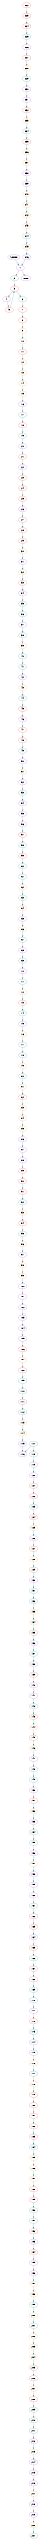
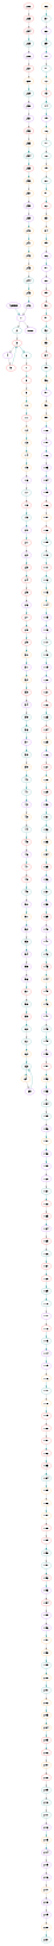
  digraph {
    node [color=purple]
    edge [color=teal]
    n1 [label=START]
    1
    2 [color=teal]
    n4 [label=EXIT]
    3 [color=red]
    4
    6 [color=teal]
    5 [color=red]
    7 [color=red]
    8 [color=red]
    9 [color=darkorange]
    10 [color=darkorange]
    11 [color=red]
    12 [color=darkorange]
    13 [color=darkorange]
    14 [color=darkorange]
    15 [color=darkorange]
    16
    17 [color=teal]
    18 [color=red]
    19 [color=teal]
    20
    21 [color=red]
    22
    23 [color=red]
    24 [color=red]
    25 [color=red]
    26
    27 [color=red]
    28 [color=red]
    29 [color=red]
    30 [color=darkorange]
    31
    32 [color=darkorange]
    33 [color=red]
    34
    35 [color=teal]
    36 [color=teal]
    37
    38 [color=teal]
    39 [color=darkorange]
    40 [color=teal]
    41 [color=teal]
    42
    43 [color=darkorange]
    44 [color=teal]
    45 [color=red]
    46
    47 [color=red]
    48 [color=red]
    49 [color=teal]
    50
    51 [color=darkorange]
    52
    53 [color=teal]
    54
    55
    56
    57 [color=red]
    58 [color=teal]
    59 [color=red]
    60 [color=teal]
    61 [color=teal]
    62 [color=darkorange]
    63 [color=teal]
    64 [color=darkorange]
    65
    66 [color=darkorange]
    67 [color=teal]
    68
    69 [color=teal]
    70
    71 [color=teal]
    72 [color=darkorange]
    73 [color=red]
    74 [color=teal]
    75
    76 [color=darkorange]
    77 [color=teal]
    78 [color=teal]
    79 [color=darkorange]
    80 [color=teal]
    81 [color=darkorange]
    82 [color=red]
    83 [color=darkorange]
    84 [color=darkorange]
    85 [color=darkorange]
    86
    87
    88
    89 [color=red]
    90 [color=red]
    91 [color=red]
    92 [color=teal]
    93 [color=darkorange]
    94 [color=red]
    95 [color=teal]
    96 [color=darkorange]
    97
    98 [color=darkorange]
    99 [color=darkorange]
    100
    101
    102
    103
    104
    105
    106 [color=red]
    107 [color=darkorange]
    108 [color=red]
    109 [color=teal]
    110 [color=teal]
    111 [color=red]
    112 [color=teal]
    113 [color=darkorange]
    114 [color=darkorange]
    115
    116
    117 [color=teal]
    118 [color=teal]
    119
    120
    121 [color=red]
    122 [color=red]
    123 [color=teal]
    124 [color=red]
    125 [color=darkorange]
    126
    127 [color=red]
    128 [color=darkorange]
    129 [color=red]
    130
    131 [color=teal]
    132 [color=teal]
    133 [color=darkorange]
    134 [color=darkorange]
    135 [color=red]
    136
    137 [color=teal]
    138
    139 [color=red]
    140
    141
    142 [color=teal]
    143 [color=red]
    144 [color=darkorange]
    145 [color=red]
    146 [color=darkorange]
    147
    148 [color=teal]
    149 [color=teal]
    150
    151 [color=red]
    152 [color=darkorange]
    153
    154 [color=teal]
    155 [color=teal]
    156
    157 [color=darkorange]
    n160 [label=758]
    159
    160
    161 [color=teal]
    162 [color=red]
    163 [color=red]
    164
    165 [color=red]
    166 [color=teal]
    167 [color=red]
    168 [color=red]
    169 [color=teal]
    170 [color=teal]
    171
    172 [color=red]
    173 [color=teal]
    174
    175
    176 [color=darkorange]
    177 [color=teal]
    178 [color=darkorange]
    179 [color=red]
    180 [color=red]
    181 [color=red]
    182 [color=red]
    183 [color=red]
    184 [color=teal]
    185 [color=darkorange]
    186 [color=darkorange]
    187 [color=darkorange]
    188 [color=red]
    189 [color=red]
    190 [color=teal]
    191 [color=teal]
    192 [color=red]
    193
    194 [color=red]
    195
    196
    197 [color=darkorange]
    198 [color=darkorange]
    199 [color=teal]
    200 [color=darkorange]
    201 [color=teal]
    202 [color=darkorange]
    203 [color=darkorange]
    204 [color=darkorange]
    205 [color=red]
    206 [color=red]
    207 [color=darkorange]
    208 [color=red]
    209 [color=teal]
    210 [color=teal]
    211 [color=teal]
    212
    213 [color=darkorange]
    214
    215
    216
    217 [color=darkorange]
    218
    219
    220 [color=darkorange]
    221 [color=teal]
    222 [color=red]
    223 [color=red]
    224 [color=red]
    225 [color=teal]
    226
    227 [color=red]
    n230 [color=darkorange label=628]
    229 [color=teal]
    230
    231
    232 [color=red]
    233 [color=darkorange]
    234 [color=teal]
    235 [color=red]
    236 [color=darkorange]
    237 [color=darkorange]
    238
    239
    240 [color=darkorange]
    241 [color=darkorange]
    242 [color=darkorange]
    243 [color=darkorange]
    244 [color=teal]
    245 [color=darkorange]
    246
    n1 -> 1
    1 -> 2 [color=gray40]
    1 -> n4 [color=gray40]
    2 -> 3 [color=gray40]
    3 -> 4 [color=gray40]
    3 -> 6
    4 -> 5 [color=gray40]
    6 -> 7 [color=gray40]
    5 -> 3
    7 -> 8
    8 -> 9 [color=gray40]
    9 -> 10
    10 -> 11
    11 -> 12 [color=gray40]
    12 -> 13
    13 -> 14
    14 -> 15
    15 -> 16 [color=gray40]
    16 -> 17 [color=gray40]
    17 -> 18 [color=gray40]
    18 -> 19
    19 -> 20
    20 -> 21
    21 -> 22 [color=gray40]
    22 -> 23
    23 -> 24
    24 -> 25 [color=gray40]
    25 -> 26 [color=gray40]
    26 -> 27
    27 -> 28
    28 -> 29
    29 -> 30
    30 -> 31
    31 -> 32
    32 -> 33
    33 -> 34 [color=gray40]
    34 -> 35 [color=gray40]
    35 -> 36
    36 -> 37
    37 -> 38
    38 -> 39 [color=gray40]
    39 -> 40
    40 -> 41
    41 -> 42
    42 -> 43 [color=gray40]
    43 -> 44 [color=gray40]
    44 -> 45
    45 -> 46 [color=gray40]
    46 -> 47
    47 -> 48 [color=gray40]
    48 -> 49
    49 -> 50 [color=gray40]
    50 -> 51
    51 -> 52
    52 -> 53 [color=gray40]
    53 -> 54
    54 -> 55 [color=gray40]
    55 -> 56 [color=gray40]
    56 -> 57
    57 -> 58 [color=gray40]
    58 -> 59
    59 -> 60
    60 -> 61 [color=gray40]
    61 -> 62
    62 -> 63
    63 -> 64
    64 -> 65 [color=gray40]
-   65 -> 66
+   65 -> 63
    66 -> 67
    67 -> 68 [color=gray40]
    68 -> 69
    69 -> 70
    70 -> 71 [color=gray40]
    71 -> 72
    72 -> 73
    73 -> 74
    74 -> 75
    75 -> 76
    76 -> 77 [color=gray40]
    77 -> 78 [color=gray40]
    78 -> 79 [color=gray40]
    79 -> 80 [color=gray40]
    80 -> 81
    81 -> 82
    82 -> 83 [color=gray40]
    83 -> 84 [color=gray40]
    84 -> 85
    85 -> 86 [color=gray40]
    86 -> 87
    87 -> 88 [color=gray40]
    88 -> 89 [color=gray40]
    89 -> 90 [color=gray40]
    90 -> 91
    91 -> 92
    92 -> 93 [color=gray40]
    93 -> 94 [color=gray40]
    94 -> 95 [color=gray40]
    95 -> 96
    96 -> 97
    97 -> 98 [color=gray40]
    98 -> 99 [color=gray40]
    99 -> 100
    100 -> 101 [color=gray40]
    101 -> 102
    102 -> 103 [color=gray40]
    103 -> 104
    104 -> 105
    105 -> 106 [color=gray40]
    106 -> 107 [color=gray40]
    107 -> 108 [color=gray40]
    108 -> 109
    109 -> 110 [color=gray40]
    110 -> 111
    111 -> 112
    112 -> 113
    113 -> 114
    114 -> 115
    115 -> 116
-   117 -> 116 [color=gray40]
+   116 -> 117 [color=gray40]
    117 -> 118 [color=gray40]
    118 -> 119
    119 -> 120
    120 -> 121 [color=gray40]
    121 -> 122 [color=gray40]
    122 -> 123
    123 -> 124 [color=gray40]
    124 -> 125 [color=gray40]
    125 -> 126
    126 -> 127 [color=gray40]
    127 -> 128
    128 -> 129
    129 -> 130
    130 -> 131
    131 -> 132
    132 -> 133 [color=gray40]
    133 -> 134
    134 -> 135
    135 -> 136
    136 -> 137
    137 -> 138
    138 -> 139
    139 -> 140 [color=gray40]
    140 -> 141 [color=gray40]
    141 -> 142
    142 -> 143
    143 -> 144
    144 -> 145
    145 -> 146
    146 -> 147
    147 -> 148 [color=gray40]
    148 -> 149
    149 -> 150 [color=gray40]
    150 -> 151 [color=gray40]
    151 -> 152
    152 -> 153
    153 -> 154 [color=gray40]
    154 -> 155 [color=gray40]
    155 -> 156 [color=gray40]
    156 -> 157
    157 -> n160
    n160 -> 159
    159 -> 160 [color=gray40]
    160 -> 161 [color=gray40]
    161 -> 162
    162 -> 163 [color=gray40]
    163 -> 164
    164 -> 165 [color=gray40]
    165 -> 166 [color=gray40]
    166 -> 167
    167 -> 168
    168 -> 169
    169 -> 170
    170 -> 171 [color=gray40]
    171 -> 172 [color=gray40]
    172 -> 173
    173 -> 174
    174 -> 175
    175 -> 176 [color=gray40]
    176 -> 177
    177 -> 178 [color=gray40]
    178 -> 179
    179 -> 180 [color=gray40]
    180 -> 181 [color=gray40]
    181 -> 182
    182 -> 183
    183 -> 184
    184 -> 185
    185 -> 186 [color=gray40]
    186 -> 187
    187 -> 188 [color=gray40]
    188 -> 189 [color=gray40]
    189 -> 190
    190 -> 191 [color=gray40]
    191 -> 192
    192 -> 193
    193 -> 194 [color=gray40]
    194 -> 195 [color=gray40]
    195 -> 196 [color=gray40]
    196 -> 197
    197 -> 198 [color=gray40]
    198 -> 199
    199 -> 200
    200 -> 201
    201 -> 202 [color=gray40]
    202 -> 203
    203 -> 204
    204 -> 205
    205 -> 206
    206 -> 207 [color=gray40]
    207 -> 208 [color=gray40]
    208 -> 209 [color=gray40]
    209 -> 210 [color=gray40]
    210 -> 211 [color=gray40]
    211 -> 212 [color=gray40]
    212 -> 213
    213 -> 214
    214 -> 215 [color=gray40]
    215 -> 216 [color=gray40]
    216 -> 217 [color=gray40]
    217 -> 218 [color=gray40]
    218 -> 219 [color=gray40]
    219 -> 220 [color=gray40]
    220 -> 221
    222 -> 223 [color=gray40]
    223 -> 224 [color=gray40]
    224 -> 225
    225 -> 226 [color=gray40]
    226 -> 227 [color=gray40]
    227 -> n230 [color=gray40]
    n230 -> 229
    229 -> 230 [color=gray40]
    230 -> 231 [color=gray40]
    231 -> 232 [color=gray40]
    232 -> 233 [color=gray40]
    233 -> 234
    234 -> 235
    235 -> 236
    236 -> 237 [color=gray40]
    237 -> 238 [color=gray40]
    238 -> 239 [color=gray40]
    239 -> 240
    240 -> 241
    241 -> 242
    242 -> 243 [color=gray40]
    243 -> 244 [color=gray40]
    244 -> 245
    245 -> 246
    246 -> 1 [color=gray40]
  }
